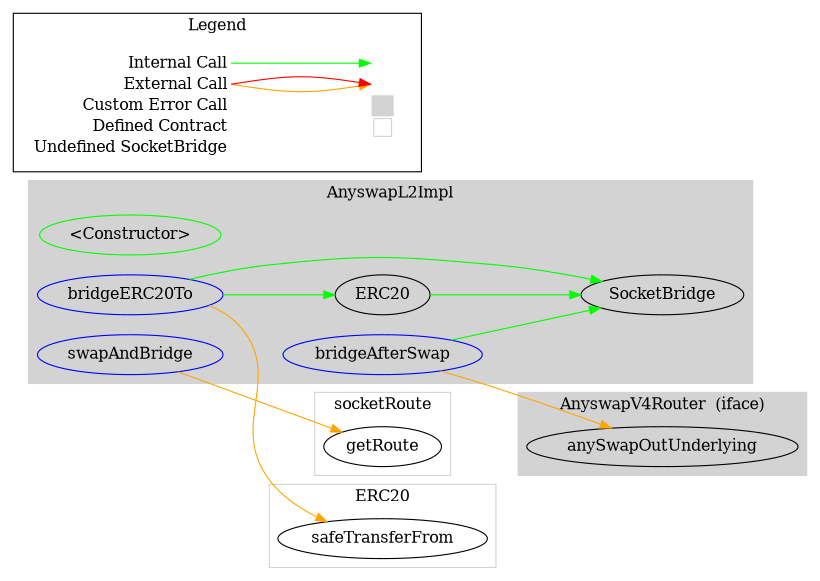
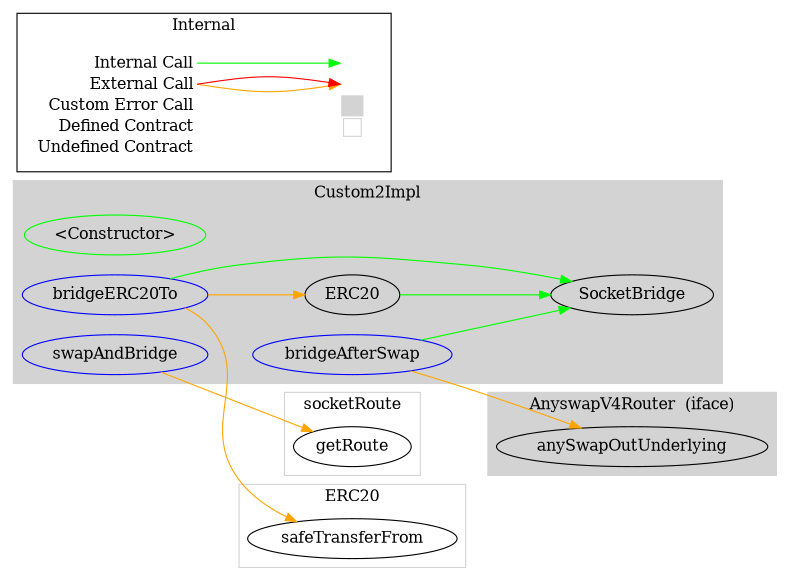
  digraph {
    compound=true
    rankdir=LR
    edge [color=green]
    n1 [label=anySwapOutUnderlying]
    n2 [color=green label="<Constructor>"]
    n3 [color=blue label=bridgeAfterSwap]
    n4 [color=blue label=swapAndBridge]
    n5 [color=blue label=bridgeERC20To]
    n6 [label=SocketBridge]
    n7 [label=ERC20]
    n8 [label=getRoute]
    n9 [label=safeTransferFrom]
-   n10 [label=<<table border="0" cellpadding="2" cellspacing="0" cellborder="0">   <tr><td align="right" port="i1">Internal Call</td></tr>   <tr><td align="right" port="i2">External Call</td></tr>   <tr><td align="right" port="i2">Custom Error Call</td></tr>   <tr><td align="right" port="i3">Defined Contract</td></tr>   <tr><td align="right" port="i4">Undefined SocketBridge</td></tr>   </table>> shape=plaintext]
+   n10 [label=<<table border="0" cellpadding="2" cellspacing="0" cellborder="0">   <tr><td align="right" port="i1">Internal Call</td></tr>   <tr><td align="right" port="i2">External Call</td></tr>   <tr><td align="right" port="i2">Custom Error Call</td></tr>   <tr><td align="right" port="i3">Defined Contract</td></tr>   <tr><td align="right" port="i4">Undefined Contract</td></tr>   </table>> shape=plaintext]
    n11 [label=<<table border="0" cellpadding="2" cellspacing="0" cellborder="0">   <tr><td port="i1">&nbsp;&nbsp;&nbsp;</td></tr>   <tr><td port="i2">&nbsp;&nbsp;&nbsp;</td></tr>   <tr><td port="i3" bgcolor="lightgray">&nbsp;&nbsp;&nbsp;</td></tr>   <tr><td port="i4">     <table border="1" cellborder="0" cellspacing="0" cellpadding="7" color="lightgray">       <tr>        <td></td>       </tr>      </table>   </td></tr>   </table>> shape=plaintext]
    subgraph cluster_1 {
      bgcolor=lightgray
      color=lightgray
      label="AnyswapV4Router  (iface)"
      style=filled
      n1
    }
    subgraph cluster_2 {
      bgcolor=lightgray
      color=lightgray
-     label=AnyswapL2Impl
+     label=Custom2Impl
      style=filled
      n2
      n3
      n4
      n5
      n6
      n7
    }
    subgraph cluster_3 {
      color=lightgray
      label=socketRoute
      n8
    }
    subgraph cluster_4 {
      color=lightgray
      label=ERC20
      n9
    }
    subgraph cluster_5 {
-     label=Legend
+     label=Internal
      n10
      n11
    }
    n3 -> n1 [color=orange]
    n3 -> n6
    n4 -> n8 [color=orange]
    n5 -> n6
-   n5 -> n7
+   n5 -> n7 [color=orange]
    n5 -> n9 [color=orange]
    n7 -> n6
    n10 -> n11 [headport="i1:w" tailport="i1:e"]
    n10 -> n11 [color=orange headport="i2:w" tailport="i2:e"]
    n10 -> n11 [color=red headport="i2:w" tailport="i2:e"]
  }
